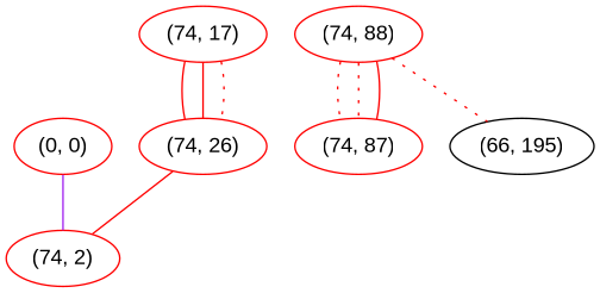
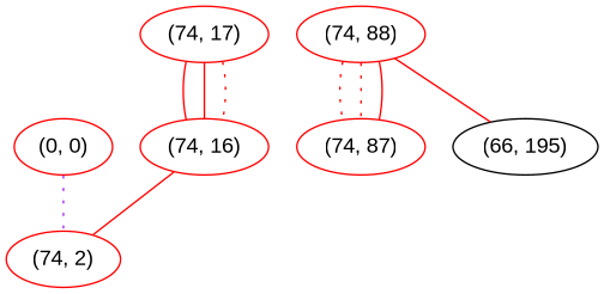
  graph {
    fontname="Liberation Sans"
    node [color=red fontname="Liberation Sans"]
    edge [color=red fontname="Liberation Sans" style=dotted weight=1]
    "(0, 0)"
    "(74, 2)"
    "(74, 17)"
-   "(74, 16)" [label="(74, 26)"]
+   "(74, 16)"
    "(74, 88)"
    "(74, 87)"
    "(66, 195)" [color=black]
-   "(0, 0)" -- "(74, 2)" [color=purple style=solid weight=4]
+   "(0, 0)" -- "(74, 2)" [color=purple weight=4]
    "(74, 17)" -- "(74, 16)" [style=solid]
    "(74, 17)" -- "(74, 16)" [style=solid]
    "(74, 17)" -- "(74, 16)"
    "(74, 16)" -- "(74, 2)" [style=solid]
    "(74, 88)" -- "(74, 87)"
    "(74, 88)" -- "(74, 87)"
    "(74, 88)" -- "(74, 87)" [style=solid]
-   "(74, 88)" -- "(66, 195)"
+   "(74, 88)" -- "(66, 195)" [style=solid]
  }
